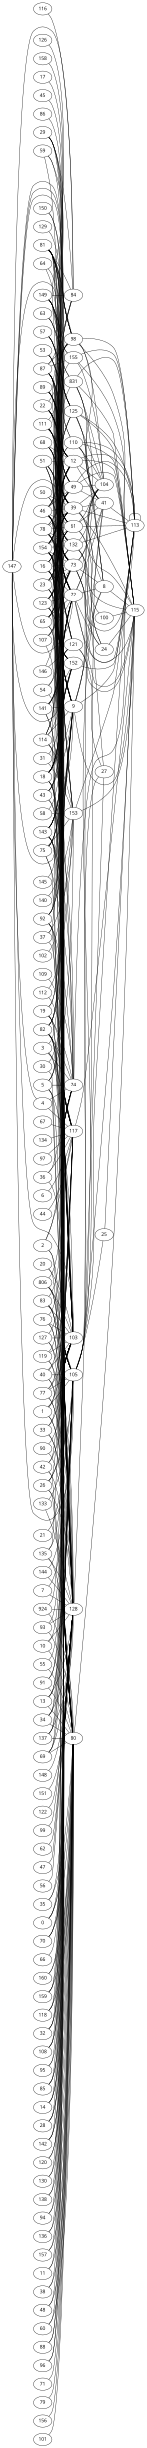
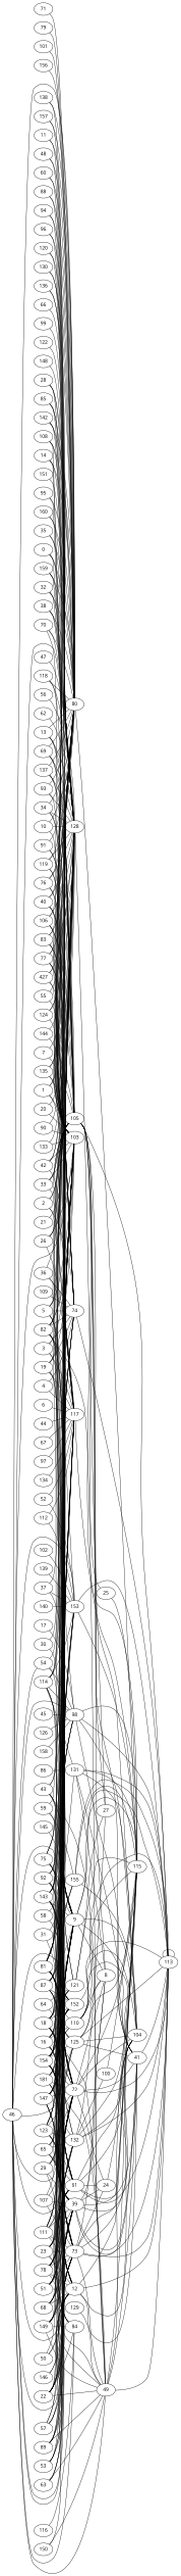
  graph {
    fontname="Open Sans"
    rankdir=LR
    node [fontname="Open Sans"]
    edge [fontname="Open Sans"]
    0 [x=-228.128 y=-125.877]
    80 [x=-225.559 y=-127.943]
    103 [x=-224.686 y=-132.892]
    128 [x=-221.81 y=-127.573]
    115 [x=-217.65 y=-142.755]
    27 [x=-210.837 y=-132.63]
    1 [x=-227.049 y=-132.363]
    105 [x=-218.18 y=-133.115]
    117 [x=-230.335 y=-140.748]
    8 [x=-212.894 y=-144.661]
    41 [x=-214.871 y=-145.274]
    104 [x=-216.607 y=-145.209]
    113 [x=-218.801 y=-144.15]
    25 [x=-208.065 y=-135.375]
    2 [x=-232.141 y=-134.769]
    74 [x=-227.735 y=-136.423]
    3 [x=-229.758 y=-142.997]
    9 [x=-220.434 y=-142.64]
    4 [x=-236.193 y=-140.782]
    5 [x=-225.441 y=-138.505]
    98 [x=-217.714 y=-148.96]
    153 [x=-224.124 y=-148.402]
    6 [x=-241.699 y=-143.778]
    7 [x=-211.808 y=-124.748]
    10 [x=-233.084 y=-130.425]
    11 [x=-227.683 y=-117.271]
    12 [x=-216.013 y=-142.846]
    13 [x=-220.559 y=-129.472]
    14 [x=-216.448 y=-127.401]
    16 [x=-222.135 y=-142.588]
    39 [x=-215.318 y=-141.299]
    72 [x=-216.365 y=-140.052]
    73 [x=-214.33 y=-139.86]
    110 [x=-219.864 y=-147.682]
    125 [x=-217.849 y=-146.863]
    152 [x=-221.067 y=-138.751]
    24 [x=-209.791 y=-143.928]
    17 [x=-211.34 y=-157.175]
    18 [x=-217.774 y=-135.159]
    49 [x=-213.313 y=-141.414]
    61 [x=-217.279 y=-141.183]
    121 [x=-210.467 y=-138.253]
    19 [x=-224.517 y=-136.395]
    20 [x=-222.52 y=-122.806]
    21 [x=-205.397 y=-129.214]
    22 [x=-219.08 y=-141.314]
    84 [x=-225.638 y=-146.416]
    132 [x=-214.182 y=-143.214]
    100 [x=-211.039 y=-151.137]
    23 [x=-215.933 y=-135.583]
    26 [x=-226.466 y=-134.36]
    28 [x=-215.276 y=-125.491]
    29 [x=-220.392 y=-150.948]
    30 [x=-208.965 y=-129.436]
    31 [x=-218.528 y=-154.304]
    32 [x=-230.54 y=-126.605]
    33 [x=-229.865 y=-134.963]
    34 [x=-223.287 y=-125.918]
    35 [x=-236.074 y=-130.34]
    36 [x=-231.196 y=-138.116]
    37 [x=-227.843 y=-139.967]
    38 [x=-230.012 y=-124.243]
    40 [x=-221.473 y=-131.784]
    42 [x=-229.287 y=-132.964]
    43 [x=-225.015 y=-140.708]
    44 [x=-237.545 y=-149.25]
    45 [x=-213.261 y=-159.907]
    46 [x=-218.644 y=-139.053]
    47 [x=-225.028 y=-113.645]
    48 [x=-231.563 y=-120.863]
    50 [x=-205.628 y=-137.917]
    51 [x=-213.453 y=-137.064]
+   52 [x=-231.682 y=-150.411]
    53 [x=-210.061 y=-146.387]
    54 [x=-211.23 y=-135.956]
    55 [x=-236.297 y=-134.812]
    56 [x=-212.424 y=-116.766]
    57 [x=-209.025 y=-140.778]
    58 [x=-216.228 y=-152.345]
    59 [x=-227.449 y=-150.14]
    155 [x=-222.13 y=-148.3]
    60 [x=-224.187 y=-119.922]
    62 [x=-211.918 y=-119.736]
    63 [x=-206.418 y=-143.33]
    64 [x=-205.993 y=-146.947]
    65 [x=-213.744 y=-134.884]
    66 [x=-218.55 y=-114.499]
    67 [x=-238.174 y=-144.946]
    68 [x=-213.668 y=-147.312]
    69 [x=-220.814 y=-125.515]
    70 [x=-225.768 y=-125.162]
    71 [x=-237.272 y=-121.841]
    75 [x=-225.842 y=-142.741]
    76 [x=-228.288 y=-128.449]
    77 [x=-223.641 y=-129.246]
    78 [x=-215.305 y=-138.007]
    79 [x=-232.735 y=-116.116]
    81 [x=-221.234 y=-140.91]
-   131 [x=-215.087 y=-149.069 label=831]
+   131 [x=-215.087 y=-149.069]
    82 [x=-222.523 y=-135.073]
    83 [x=-223.512 y=-131.246]
    85 [x=-217.312 y=-122.854]
    86 [x=-207.006 y=-156.601]
    87 [x=-223.588 y=-144.121]
    88 [x=-228.988 y=-121.076]
    89 [x=-211.076 y=-142.122]
    90 [x=-232.885 y=-126.15]
    91 [x=-219.083 y=-127.339]
    92 [x=-220.036 y=-135.077]
    93 [x=-233.565 y=-132.779]
    94 [x=-226.705 y=-119.931]
    95 [x=-214.681 y=-123.075]
    96 [x=-225.223 y=-117.382]
    97 [x=-240.591 y=-147.349]
    99 [x=-221.472 y=-113.567]
    101 [x=-238.598 y=-125.146]
    102 [x=-228.035 y=-159.066]
-   106 [x=-225.98 y=-130.296 label=806]
+   106 [x=-225.98 y=-130.296]
    107 [x=-213.291 y=-132.658]
    108 [x=-219.782 y=-123.112]
    109 [x=-239.894 y=-136.444]
    111 [x=-220.044 y=-145.564]
    112 [x=-233.091 y=-147.823]
    114 [x=-222.807 y=-139.166]
    116 [x=-233.552 y=-154.44]
    118 [x=-224.995 y=-122.934]
    119 [x=-230.952 y=-129.09]
    120 [x=-221.495 y=-120.153]
    122 [x=-215.644 y=-114.912]
    123 [x=-217.405 y=-136.923]
-   124 [x=-215.95 y=-130.653 label=924]
+   124 [x=-215.95 y=-130.653]
    126 [x=-216.427 y=-159.516]
-   127 [x=-229.101 y=-130.418]
+   127 [x=-229.101 y=-130.418 label=427]
    129 [x=-201.291 y=-144.257]
    130 [x=-229.777 y=-118.685]
    133 [x=-214.025 y=-128.398]
    134 [x=-241.602 y=-140.463]
    135 [x=-231.149 y=-132.089]
    136 [x=-218.319 y=-119.978]
    137 [x=-218.342 y=-129.655]
    138 [x=-232.888 y=-123.077]
+   139 [x=-224.648 y=-159.157]
    140 [x=-230.395 y=-156.825]
-   141 [x=-219.521 y=-137.116]
+   141 [x=-219.521 y=-137.116 label=181]
    142 [x=-217.888 y=-125.059]
    143 [x=-221.708 y=-136.947]
    144 [x=-211.051 y=-127.209]
    145 [x=-224.197 y=-154.032]
    146 [x=-205.086 y=-140.604]
    147 [x=-223.026 y=-141.29]
    148 [x=-215.265 y=-117.958]
    149 [x=-221.636 y=-144.647]
    150 [x=-207.856 y=-149.312]
    151 [x=-209.404 y=-121.617]
    154 [x=-220.122 y=-139.895]
    156 [x=-235.496 y=-118.856]
    157 [x=-222.729 y=-117.463]
    158 [x=-219.708 y=-159.928]
    159 [x=-227.528 y=-123.383]
    160 [x=-235.206 y=-127.616]
    0 -- 80
    0 -- 103
    0 -- 128
    80 -- 115
    128 -- 27
    1 -- 80
    1 -- 103
    1 -- 128
-   1 -- 105
    1 -- 117
    105 -- 115
    105 -- 27
    105 -- 8
    105 -- 41
    105 -- 104
    105 -- 113
    105 -- 25
    117 -- 115
-   8 -- 115
    41 -- 113
    113 -- 113
    25 -- 115
    2 -- 80
    2 -- 128
    2 -- 117
    2 -- 74
    74 -- 113
    3 -- 103
    3 -- 117
    3 -- 74
    3 -- 9
    9 -- 115
    9 -- 8
    9 -- 41
    9 -- 104
    9 -- 113
    4 -- 117
    4 -- 74
    5 -- 80
    5 -- 103
    5 -- 128
    5 -- 74
    5 -- 9
    5 -- 98
    5 -- 153
    98 -- 115
    98 -- 41
    98 -- 104
    98 -- 113
    153 -- 115
    153 -- 113
    6 -- 117
    7 -- 128
    7 -- 105
    10 -- 80
    10 -- 128
    10 -- 117
    11 -- 80
    11 -- 128
    12 -- 115
    12 -- 41
    12 -- 104
    12 -- 113
    13 -- 80
    13 -- 103
    13 -- 128
    13 -- 105
    14 -- 80
    14 -- 128
    14 -- 105
    16 -- 103
    16 -- 105
    16 -- 117
    16 -- 9
    16 -- 12
    16 -- 39
    16 -- 72
    16 -- 73
    16 -- 110
    16 -- 125
    16 -- 152
    39 -- 115
    39 -- 8
    39 -- 41
    39 -- 104
    39 -- 113
    39 -- 24
    72 -- 115
    72 -- 8
    72 -- 41
    72 -- 104
    72 -- 113
    72 -- 24
    73 -- 115
    73 -- 8
    73 -- 41
    73 -- 104
    73 -- 113
    73 -- 24
    110 -- 115
    110 -- 8
    110 -- 41
    110 -- 104
    110 -- 113
    125 -- 115
    125 -- 8
    125 -- 41
    125 -- 104
    125 -- 113
    152 -- 113
    24 -- 115
    17 -- 98
    18 -- 80
    18 -- 103
    18 -- 128
    18 -- 105
    18 -- 9
    18 -- 12
    18 -- 39
    18 -- 72
    18 -- 73
    18 -- 152
    18 -- 49
    18 -- 61
    18 -- 121
    49 -- 115
    49 -- 41
    49 -- 104
    49 -- 113
    61 -- 115
    61 -- 41
    61 -- 104
    61 -- 113
    61 -- 24
    121 -- 115
    121 -- 27
    19 -- 80
    19 -- 103
    19 -- 117
    19 -- 74
    19 -- 72
    19 -- 73
    20 -- 103
    20 -- 128
    21 -- 105
    22 -- 128
    22 -- 153
    22 -- 12
    22 -- 39
    22 -- 72
    22 -- 73
    22 -- 49
    22 -- 61
    22 -- 84
    22 -- 132
    132 -- 115
    132 -- 27
    132 -- 104
    132 -- 113
    132 -- 100
    100 -- 115
    23 -- 103
    23 -- 128
    23 -- 9
    23 -- 12
    23 -- 39
    23 -- 73
    23 -- 152
    23 -- 49
    23 -- 61
-   26 -- 80
    26 -- 103
    26 -- 128
    26 -- 105
    26 -- 117
    28 -- 80
    28 -- 128
    28 -- 105
    29 -- 9
    29 -- 98
    29 -- 39
    29 -- 125
    29 -- 84
    30 -- 128
    30 -- 121
    31 -- 153
    31 -- 132
    32 -- 80
    32 -- 103
    32 -- 128
    33 -- 80
    33 -- 103
    33 -- 128
    33 -- 117
    34 -- 80
    34 -- 103
    34 -- 128
    34 -- 105
    35 -- 80
    35 -- 103
    36 -- 105
    36 -- 117
    36 -- 74
    37 -- 128
    37 -- 9
    37 -- 153
    38 -- 80
+   38 -- 103
    38 -- 128
    40 -- 80
    40 -- 103
    40 -- 128
    40 -- 105
    40 -- 74
    42 -- 80
    42 -- 103
    42 -- 128
    42 -- 117
    43 -- 103
    43 -- 74
    43 -- 9
    43 -- 152
    43 -- 49
    43 -- 61
    44 -- 117
    45 -- 98
    46 -- 80
    46 -- 103
    46 -- 128
    46 -- 9
    46 -- 98
    46 -- 153
    46 -- 12
    46 -- 39
    46 -- 72
    46 -- 73
    46 -- 125
    46 -- 152
    46 -- 49
    46 -- 61
-   46 -- 121
+   46 -- 54
    46 -- 84
    46 -- 132
    47 -- 128
    48 -- 80
    48 -- 128
    50 -- 39
    50 -- 73
    50 -- 121
    51 -- 128
    51 -- 12
    51 -- 39
    51 -- 72
    51 -- 73
    51 -- 152
    51 -- 61
    51 -- 132
+   52 -- 117
+   52 -- 153
    53 -- 12
    53 -- 39
    53 -- 72
    53 -- 73
    54 -- 128
    54 -- 98
    54 -- 121
    55 -- 80
    55 -- 117
    56 -- 128
    57 -- 12
    57 -- 39
    57 -- 72
    57 -- 73
    57 -- 61
    58 -- 153
    58 -- 72
    59 -- 117
    59 -- 125
    59 -- 155
    155 -- 115
    155 -- 104
    155 -- 113
    60 -- 80
    60 -- 128
    62 -- 128
    63 -- 39
    63 -- 73
    63 -- 49
    64 -- 125
    64 -- 121
    65 -- 128
    65 -- 105
    65 -- 39
    65 -- 72
    65 -- 73
    65 -- 61
    65 -- 132
    66 -- 128
    67 -- 117
    68 -- 153
    68 -- 12
+   68 -- 39
    68 -- 72
    68 -- 73
    68 -- 61
    68 -- 132
    69 -- 80
    69 -- 103
    69 -- 128
    69 -- 105
    70 -- 80
    70 -- 103
    70 -- 128
    71 -- 80
    75 -- 103
    75 -- 74
    75 -- 9
    75 -- 153
    75 -- 72
    75 -- 152
    75 -- 61
    76 -- 80
    76 -- 103
    76 -- 128
    76 -- 74
    77 -- 80
    77 -- 103
    77 -- 128
    77 -- 105
    77 -- 74
    78 -- 103
    78 -- 9
    78 -- 12
    78 -- 39
    78 -- 72
    78 -- 73
    78 -- 152
    78 -- 49
    78 -- 61
    78 -- 121
    78 -- 132
    79 -- 80
    81 -- 80
    81 -- 128
    81 -- 105
    81 -- 117
    81 -- 98
    81 -- 12
    81 -- 39
    81 -- 72
    81 -- 110
    81 -- 125
    81 -- 61
    81 -- 84
    81 -- 132
    81 -- 155
    81 -- 131
    131 -- 115
    131 -- 8
    131 -- 41
    131 -- 104
    131 -- 113
    82 -- 80
    82 -- 103
    82 -- 128
    82 -- 105
    82 -- 117
    82 -- 74
    82 -- 9
    82 -- 72
    82 -- 152
    82 -- 49
    83 -- 80
    83 -- 103
    83 -- 128
    83 -- 105
    83 -- 74
    85 -- 80
    85 -- 128
    85 -- 105
    86 -- 131
    87 -- 103
    87 -- 117
    87 -- 9
    87 -- 98
    87 -- 12
    87 -- 39
    87 -- 72
    87 -- 152
    87 -- 61
-   87 -- 84
    87 -- 155
    88 -- 80
    88 -- 128
    89 -- 9
    89 -- 12
    89 -- 39
    89 -- 72
    89 -- 73
    89 -- 49
-   89 -- 61
+   63 -- 61
    90 -- 103
    90 -- 128
    91 -- 80
    91 -- 103
    91 -- 105
    92 -- 103
    92 -- 105
    92 -- 74
    92 -- 9
    92 -- 39
    92 -- 72
    92 -- 73
    93 -- 80
    93 -- 128
    93 -- 117
    94 -- 80
    94 -- 128
    95 -- 80
    95 -- 105
    96 -- 80
    96 -- 128
    97 -- 117
    99 -- 128
    101 -- 80
    102 -- 153
    106 -- 80
    106 -- 103
    106 -- 128
    106 -- 105
    106 -- 74
    107 -- 128
    107 -- 39
    107 -- 72
    107 -- 73
    108 -- 80
    108 -- 128
    108 -- 105
    109 -- 74
    111 -- 117
    111 -- 98
    111 -- 12
    111 -- 39
    111 -- 72
    111 -- 73
    111 -- 152
    111 -- 61
    111 -- 132
    112 -- 117
    112 -- 153
    114 -- 80
-   92 -- 128
+   114 -- 128
    114 -- 105
    114 -- 9
    114 -- 98
    114 -- 153
    114 -- 39
    114 -- 152
    114 -- 131
    116 -- 84
    118 -- 80
    118 -- 103
    118 -- 128
    119 -- 80
    119 -- 103
    119 -- 128
    119 -- 74
    120 -- 80
    120 -- 128
    122 -- 128
    123 -- 80
    123 -- 128
    123 -- 9
    123 -- 12
    123 -- 39
    123 -- 72
    123 -- 73
    123 -- 152
-   123 -- 49
+   73 -- 49
    123 -- 61
    123 -- 132
    124 -- 80
    124 -- 128
    124 -- 72
    126 -- 98
    127 -- 80
    127 -- 103
    127 -- 128
    127 -- 74
    129 -- 49
    130 -- 80
    130 -- 128
    133 -- 103
    133 -- 128
    134 -- 117
    135 -- 80
    135 -- 103
    135 -- 128
    135 -- 117
    136 -- 80
    136 -- 128
    137 -- 80
    137 -- 103
    137 -- 128
    137 -- 105
    138 -- 80
    138 -- 128
+   139 -- 153
    140 -- 153
    141 -- 103
    141 -- 74
    141 -- 9
    141 -- 12
    141 -- 39
    141 -- 72
    141 -- 73
    141 -- 152
    142 -- 80
    142 -- 128
    142 -- 105
    143 -- 103
    143 -- 128
    143 -- 105
    143 -- 117
    143 -- 74
    143 -- 9
    143 -- 12
    143 -- 39
    143 -- 72
    143 -- 73
    143 -- 152
    143 -- 61
    144 -- 128
    144 -- 105
    145 -- 9
-   146 -- 121
+   146 -- 72
    146 -- 73
    147 -- 103
    147 -- 105
-   147 -- 4
+   147 -- 117
    147 -- 9
    147 -- 12
    147 -- 39
    147 -- 72
    147 -- 73
    147 -- 110
    147 -- 125
    147 -- 152
    147 -- 84
    148 -- 128
    149 -- 103
    149 -- 9
    149 -- 12
    149 -- 39
    149 -- 125
    149 -- 152
    149 -- 49
    149 -- 61
    149 -- 84
    150 -- 12
    150 -- 49
    151 -- 128
    154 -- 80
    154 -- 103
    154 -- 128
    154 -- 117
    154 -- 9
    154 -- 153
    154 -- 12
+   154 -- 39
    154 -- 72
    154 -- 73
    154 -- 110
    154 -- 125
    154 -- 152
    154 -- 49
    154 -- 61
    154 -- 121
    154 -- 84
    154 -- 132
    154 -- 155
    156 -- 80
    157 -- 80
    157 -- 128
    158 -- 98
    159 -- 80
    159 -- 103
    159 -- 128
    160 -- 80
    160 -- 103
  }
